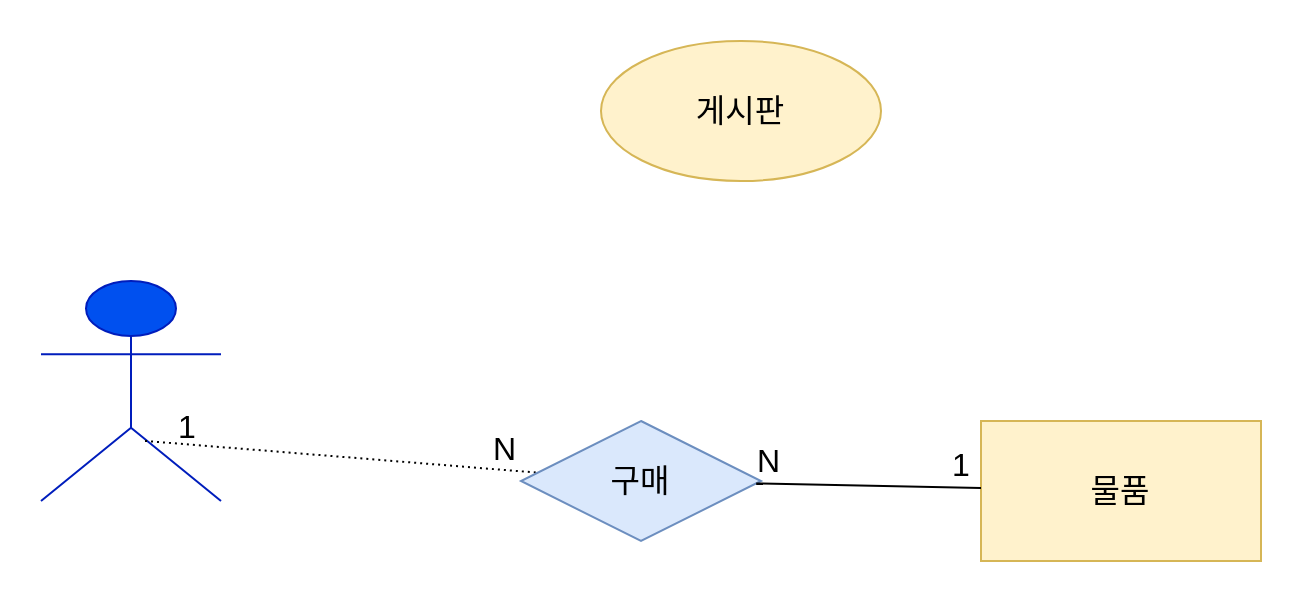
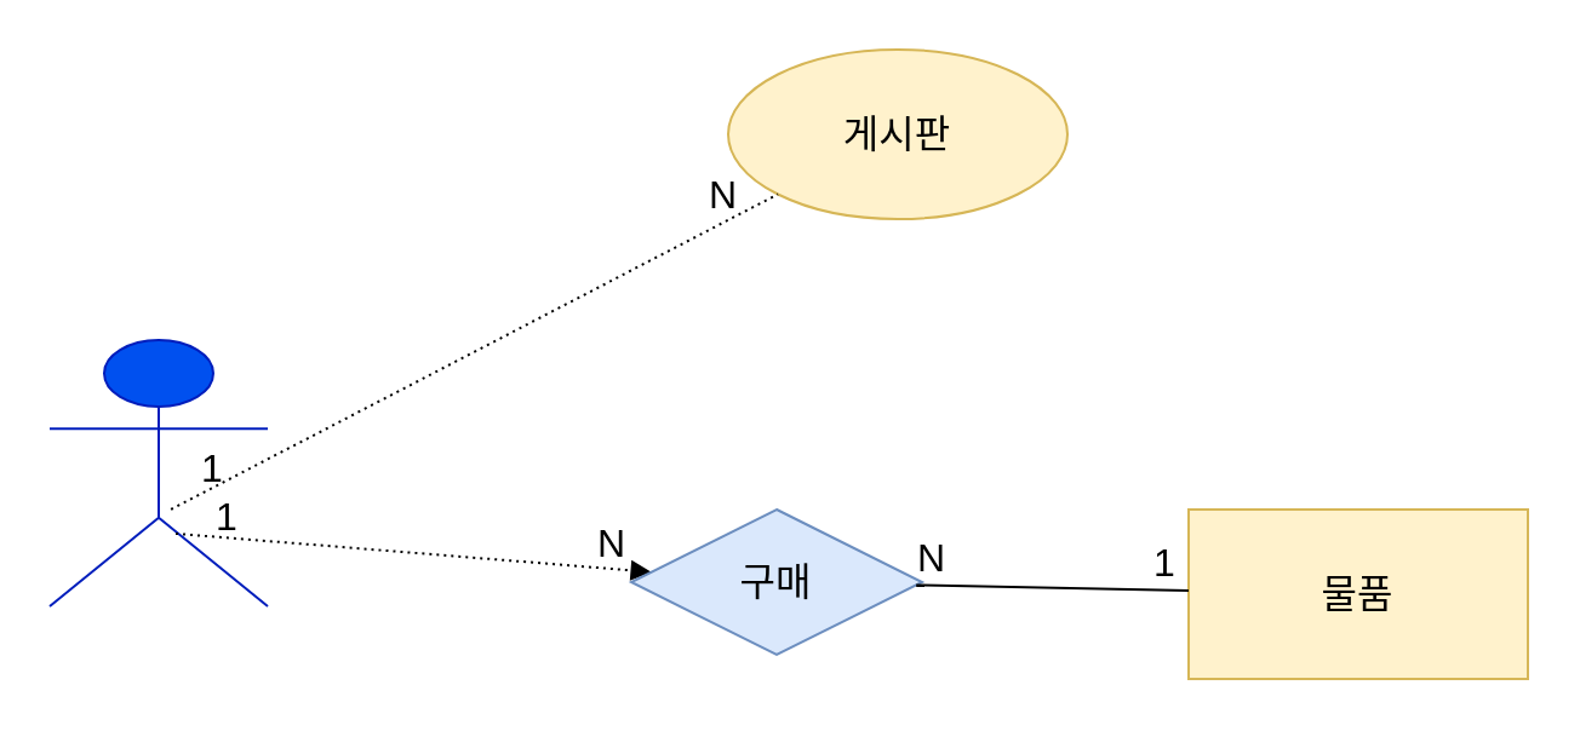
  <mxCell id="0" />
  <mxCell id="1" parent="0" />
  <mxCell id="2" value="Actor" style="shape=umlActor;verticalLabelPosition=bottom;verticalAlign=top;html=1;fontSize=16;fillColor=#0050ef;fontColor=#ffffff;strokeColor=#001DBC;" vertex="1" parent="1"><mxGeometry x="20" y="140" width="90" height="110" as="geometry" /></mxCell>
  <mxCell id="3" value="물품" style="whiteSpace=wrap;html=1;fontSize=16;fillColor=#fff2cc;strokeColor=#d6b656;rounded=0;" vertex="1" parent="1"><mxGeometry x="490" y="210" width="140" height="70" as="geometry" /></mxCell>
  <mxCell id="4" value="게시판" style="ellipse;whiteSpace=wrap;html=1;fontSize=16;fillColor=#fff2cc;strokeColor=#d6b656;" vertex="1" parent="1"><mxGeometry x="300" y="20" width="140" height="70" as="geometry" /></mxCell>
- <mxCell id="5" value="" style="endArrow=none;html=1;rounded=0;dashed=1;dashPattern=1 2;fontSize=16;exitX=0.578;exitY=0.727;exitDx=0;exitDy=0;exitPerimeter=0;" edge="1" parent="1" source="2" target="8"><mxGeometry relative="1" as="geometry"><mxPoint x="110" y="330" as="sourcePoint" /><mxPoint x="260" y="240" as="targetPoint" /></mxGeometry></mxCell>
+ <mxCell id="5" value="" style="endArrow=block;html=1;rounded=0;dashed=1;dashPattern=1 2;fontSize=16;exitX=0.578;exitY=0.727;exitDx=0;exitDy=0;exitPerimeter=0;" edge="1" parent="1" source="2" target="8"><mxGeometry relative="1" as="geometry"><mxPoint x="110" y="330" as="sourcePoint" /><mxPoint x="260" y="240" as="targetPoint" /></mxGeometry></mxCell>
  <mxCell id="6" value="1" style="resizable=0;html=1;align=left;verticalAlign=bottom;fontSize=16;" connectable="0" vertex="1" parent="5"><mxGeometry x="-1" relative="1" as="geometry"><mxPoint x="15" y="4" as="offset" /></mxGeometry></mxCell>
  <mxCell id="7" value="N" style="resizable=0;html=1;align=right;verticalAlign=bottom;fontSize=16;" connectable="0" vertex="1" parent="5"><mxGeometry x="1" relative="1" as="geometry"><mxPoint x="-10" y="-1" as="offset" /></mxGeometry></mxCell>
  <mxCell id="8" value="구매" style="shape=rhombus;perimeter=rhombusPerimeter;whiteSpace=wrap;html=1;align=center;fontSize=16;fillColor=#dae8fc;strokeColor=#6c8ebf;" vertex="1" parent="1"><mxGeometry x="260" y="210" width="120" height="60" as="geometry" /></mxCell>
  <mxCell id="9" value="" style="endArrow=none;html=1;rounded=0;fontSize=16;" edge="1" parent="1" source="3" target="8"><mxGeometry relative="1" as="geometry"><mxPoint x="270" y="310" as="sourcePoint" /><mxPoint x="430" y="310" as="targetPoint" /></mxGeometry></mxCell>
  <mxCell id="10" value="1" style="resizable=0;html=1;align=left;verticalAlign=bottom;fontSize=16;" connectable="0" vertex="1" parent="9"><mxGeometry x="-1" relative="1" as="geometry"><mxPoint x="-16" y="-1" as="offset" /></mxGeometry></mxCell>
  <mxCell id="11" value="N" style="resizable=0;html=1;align=right;verticalAlign=bottom;fontSize=16;" connectable="0" vertex="1" parent="9"><mxGeometry x="1" relative="1" as="geometry"><mxPoint x="12" as="offset" /></mxGeometry></mxCell>
+ <mxCell id="12" value="" style="endArrow=none;html=1;rounded=0;dashed=1;dashPattern=1 2;fontSize=16;entryX=0;entryY=1;entryDx=0;entryDy=0;exitX=0.556;exitY=0.636;exitDx=0;exitDy=0;exitPerimeter=0;" edge="1" parent="1" source="2" target="4"><mxGeometry relative="1" as="geometry"><mxPoint x="270" y="310" as="sourcePoint" /><mxPoint x="430" y="310" as="targetPoint" /></mxGeometry></mxCell>
+ <mxCell id="13" value="1" style="resizable=0;html=1;align=left;verticalAlign=bottom;fontSize=16;" connectable="0" vertex="1" parent="12"><mxGeometry x="-1" relative="1" as="geometry"><mxPoint x="11" y="-6" as="offset" /></mxGeometry></mxCell>
+ <mxCell id="14" value="N" style="resizable=0;html=1;align=right;verticalAlign=bottom;fontSize=16;" connectable="0" vertex="1" parent="12"><mxGeometry x="1" relative="1" as="geometry"><mxPoint x="-16" y="11" as="offset" /></mxGeometry></mxCell>
